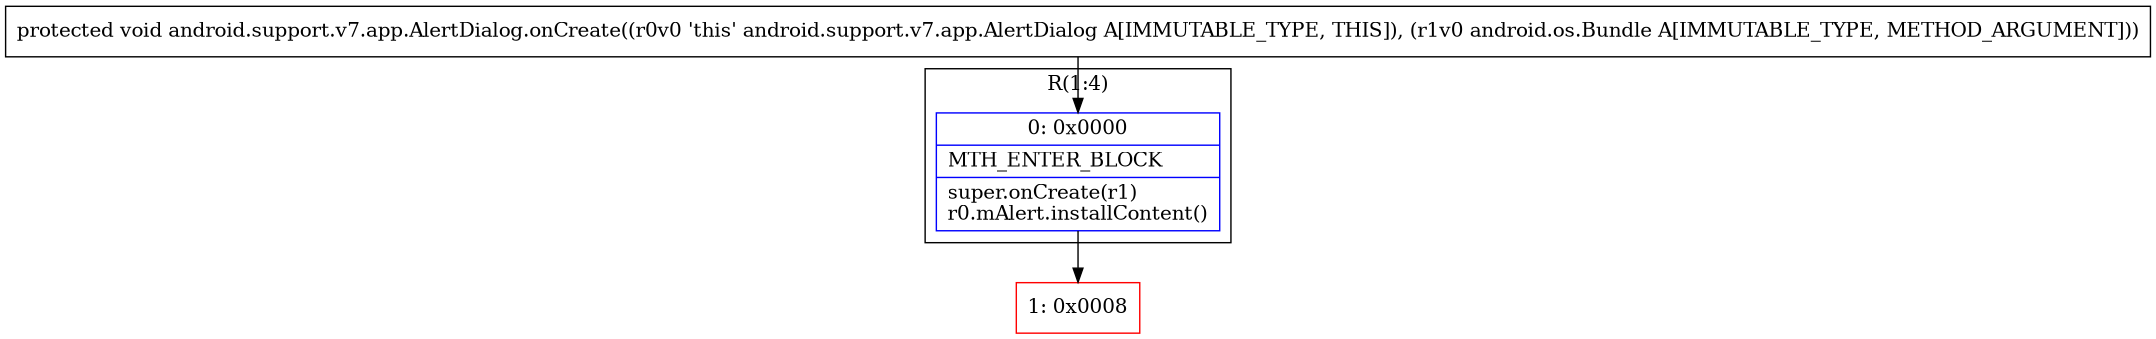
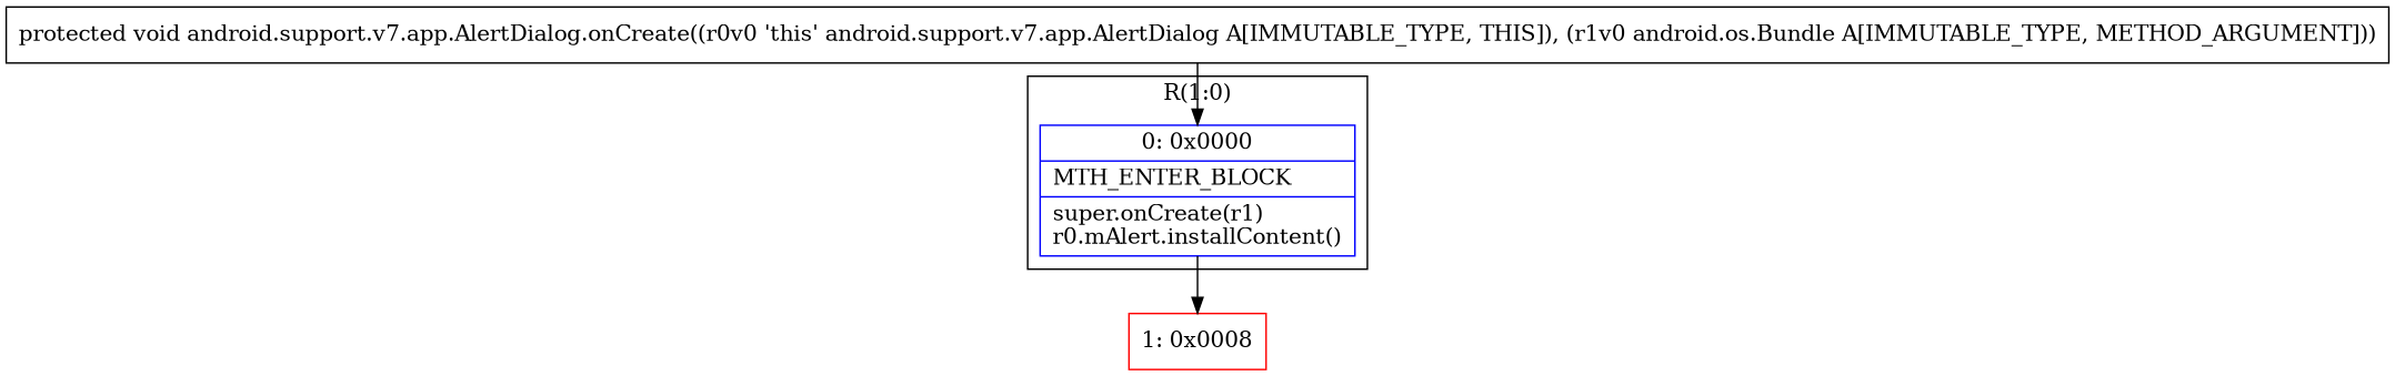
  digraph {
    node [shape=record]
    n1 [color=blue label="{0\:\ 0x0000|MTH_ENTER_BLOCK\l|super.onCreate(r1)\lr0.mAlert.installContent()\l}"]
    n2 [color=red label="{1\:\ 0x0008}"]
    n3 [label="{protected void android.support.v7.app.AlertDialog.onCreate((r0v0 'this' android.support.v7.app.AlertDialog A[IMMUTABLE_TYPE, THIS]), (r1v0 android.os.Bundle A[IMMUTABLE_TYPE, METHOD_ARGUMENT])) }"]
    subgraph cluster_1 {
-     label="R(1:4)"
+     label="R(1:0)"
      n1
    }
    n1 -> n2
    n3 -> n1
  }
